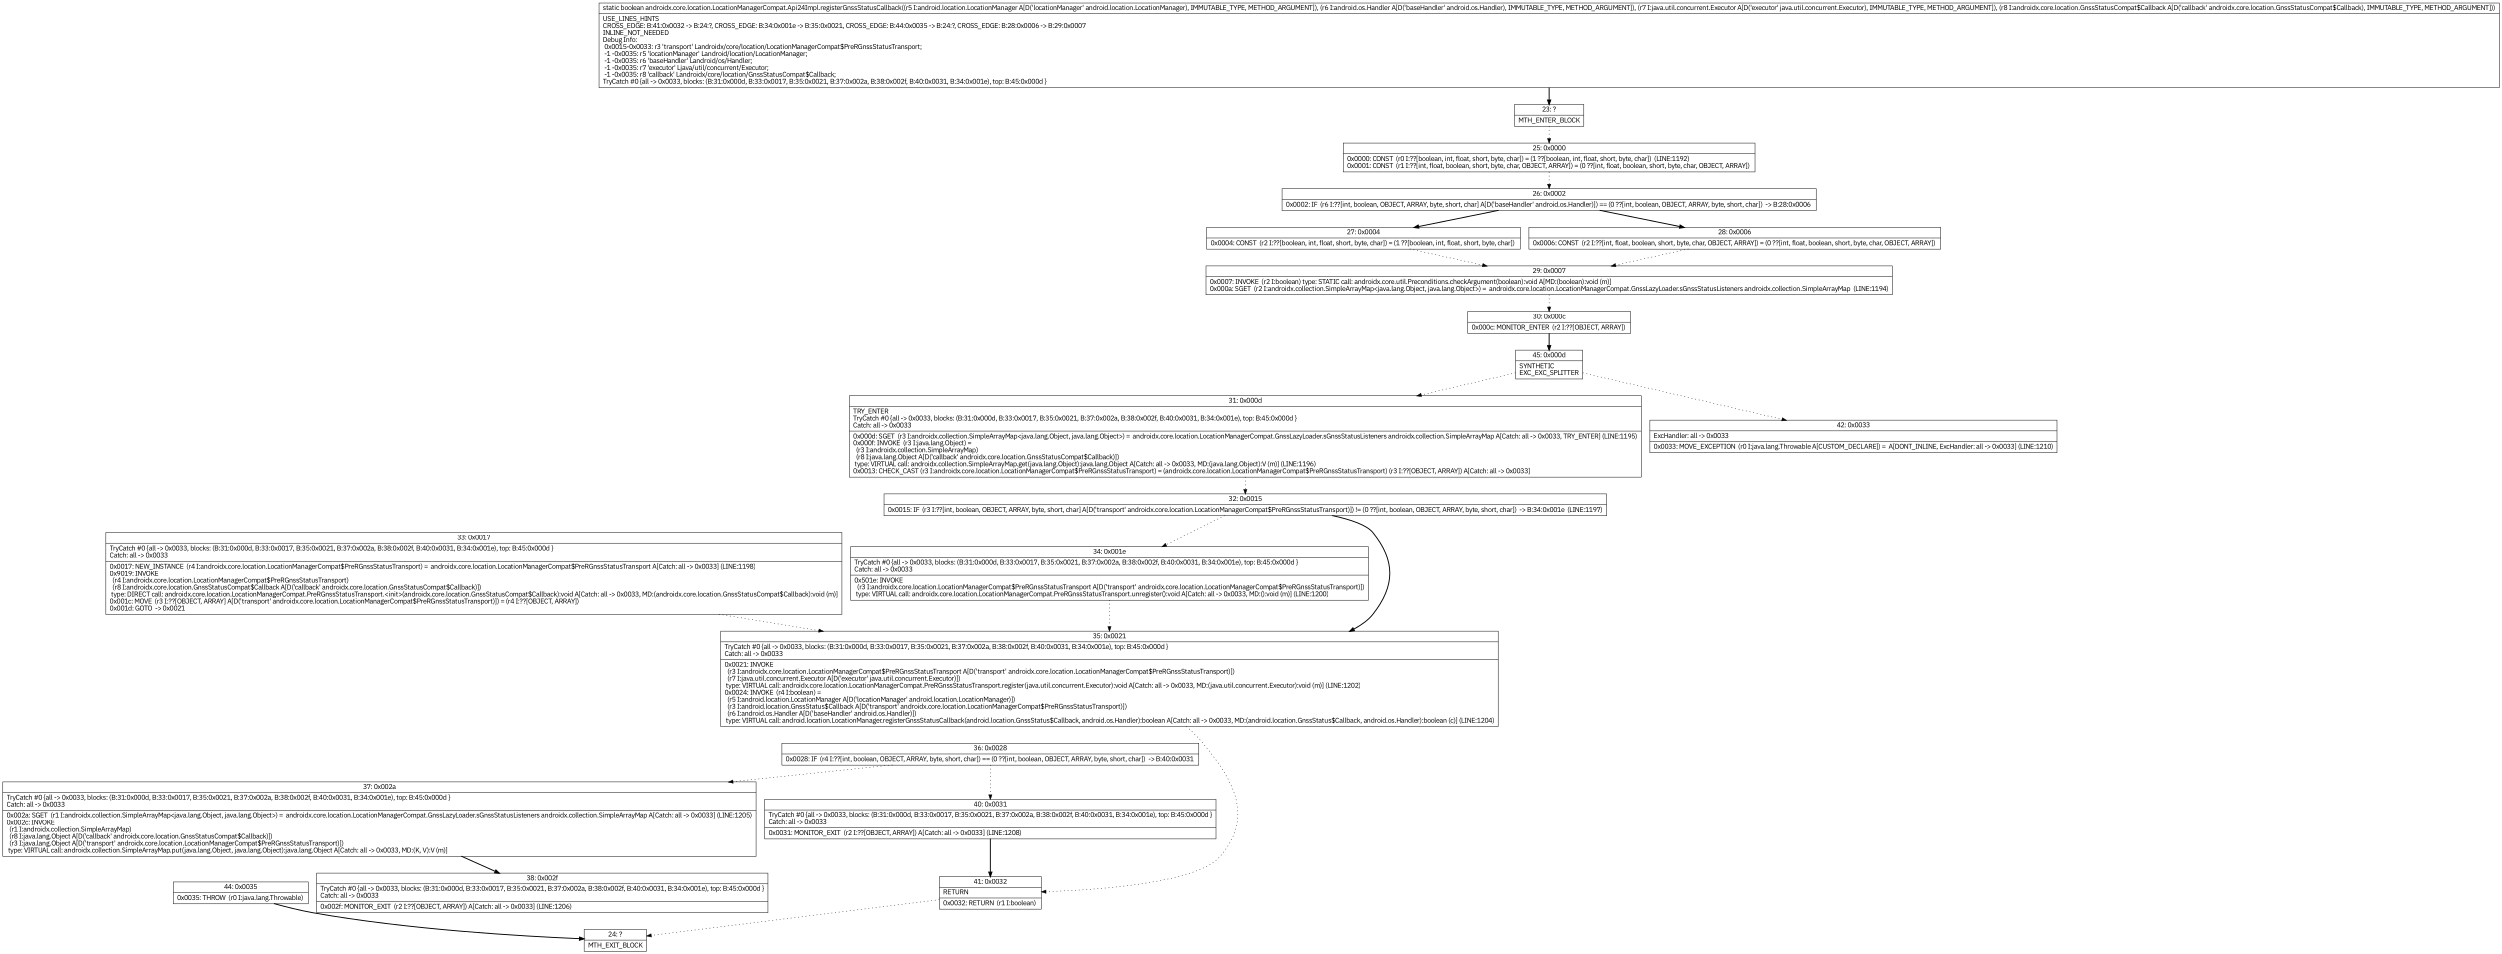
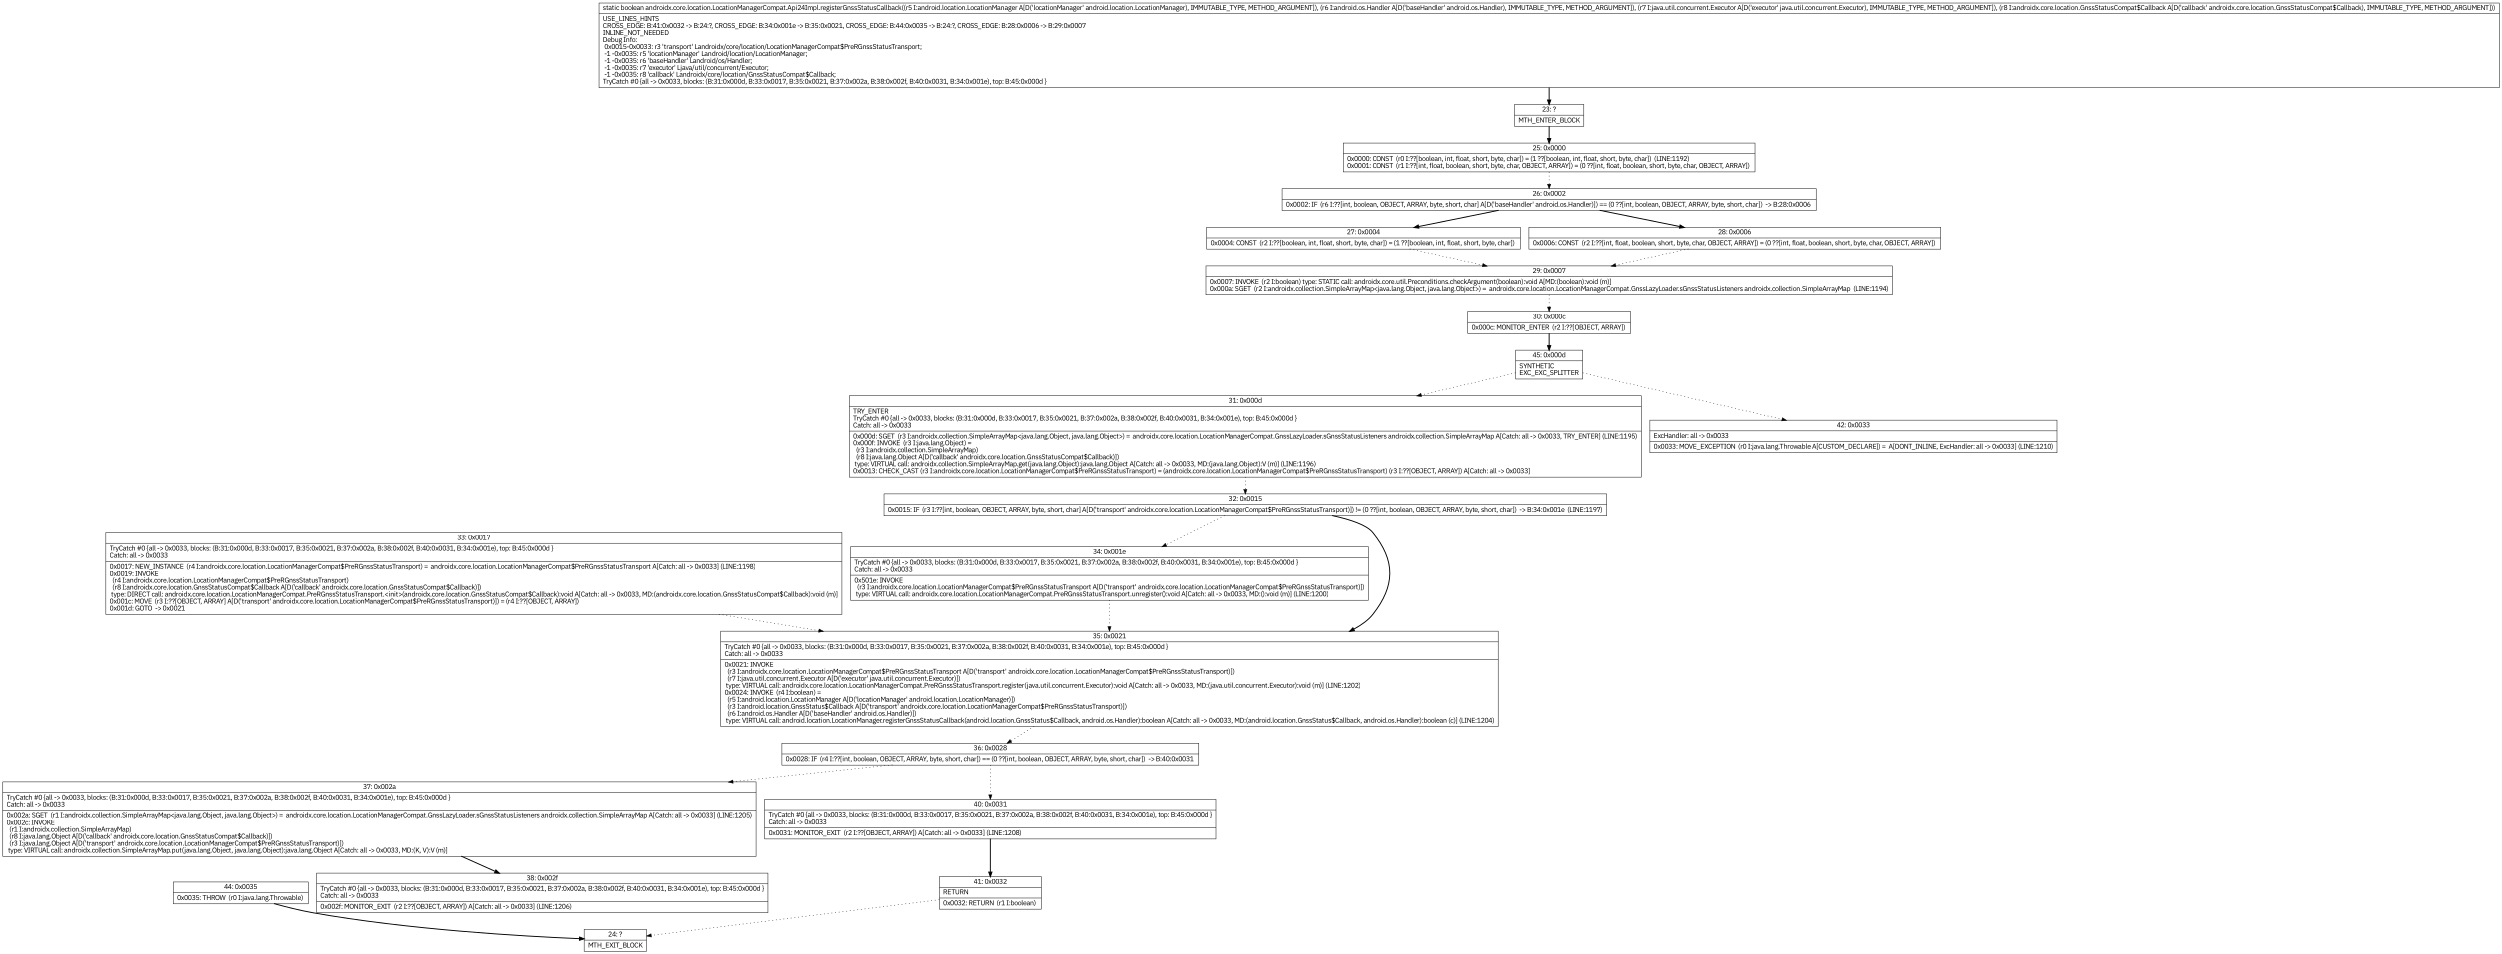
  digraph {
    fontname="IBM Plex Sans"
    node [fontname="IBM Plex Sans" shape=record]
    edge [fontname="IBM Plex Sans" style=dotted]
    n1 [label="{23\:\ ?|MTH_ENTER_BLOCK\l}"]
    n2 [label="{25\:\ 0x0000|0x0000: CONST  (r0 I:??[boolean, int, float, short, byte, char]) = (1 ??[boolean, int, float, short, byte, char])  (LINE:1192)\l0x0001: CONST  (r1 I:??[int, float, boolean, short, byte, char, OBJECT, ARRAY]) = (0 ??[int, float, boolean, short, byte, char, OBJECT, ARRAY]) \l}"]
    n3 [label="{26\:\ 0x0002|0x0002: IF  (r6 I:??[int, boolean, OBJECT, ARRAY, byte, short, char] A[D('baseHandler' android.os.Handler)]) == (0 ??[int, boolean, OBJECT, ARRAY, byte, short, char])  \-\> B:28:0x0006 \l}"]
    n4 [label="{27\:\ 0x0004|0x0004: CONST  (r2 I:??[boolean, int, float, short, byte, char]) = (1 ??[boolean, int, float, short, byte, char]) \l}"]
    n5 [label="{28\:\ 0x0006|0x0006: CONST  (r2 I:??[int, float, boolean, short, byte, char, OBJECT, ARRAY]) = (0 ??[int, float, boolean, short, byte, char, OBJECT, ARRAY]) \l}"]
    n6 [label="{29\:\ 0x0007|0x0007: INVOKE  (r2 I:boolean) type: STATIC call: androidx.core.util.Preconditions.checkArgument(boolean):void A[MD:(boolean):void (m)]\l0x000a: SGET  (r2 I:androidx.collection.SimpleArrayMap\<java.lang.Object, java.lang.Object\>) =  androidx.core.location.LocationManagerCompat.GnssLazyLoader.sGnssStatusListeners androidx.collection.SimpleArrayMap  (LINE:1194)\l}"]
    n7 [label="{30\:\ 0x000c|0x000c: MONITOR_ENTER  (r2 I:??[OBJECT, ARRAY]) \l}"]
    n8 [label="{45\:\ 0x000d|SYNTHETIC\lEXC_EXC_SPLITTER\l}"]
    n9 [label="{31\:\ 0x000d|TRY_ENTER\lTryCatch #0 \{all \-\> 0x0033, blocks: (B:31:0x000d, B:33:0x0017, B:35:0x0021, B:37:0x002a, B:38:0x002f, B:40:0x0031, B:34:0x001e), top: B:45:0x000d \}\lCatch: all \-\> 0x0033\l|0x000d: SGET  (r3 I:androidx.collection.SimpleArrayMap\<java.lang.Object, java.lang.Object\>) =  androidx.core.location.LocationManagerCompat.GnssLazyLoader.sGnssStatusListeners androidx.collection.SimpleArrayMap A[Catch: all \-\> 0x0033, TRY_ENTER] (LINE:1195)\l0x000f: INVOKE  (r3 I:java.lang.Object) = \l  (r3 I:androidx.collection.SimpleArrayMap)\l  (r8 I:java.lang.Object A[D('callback' androidx.core.location.GnssStatusCompat$Callback)])\l type: VIRTUAL call: androidx.collection.SimpleArrayMap.get(java.lang.Object):java.lang.Object A[Catch: all \-\> 0x0033, MD:(java.lang.Object):V (m)] (LINE:1196)\l0x0013: CHECK_CAST (r3 I:androidx.core.location.LocationManagerCompat$PreRGnssStatusTransport) = (androidx.core.location.LocationManagerCompat$PreRGnssStatusTransport) (r3 I:??[OBJECT, ARRAY]) A[Catch: all \-\> 0x0033]\l}"]
    n10 [label="{42\:\ 0x0033|ExcHandler: all \-\> 0x0033\l|0x0033: MOVE_EXCEPTION  (r0 I:java.lang.Throwable A[CUSTOM_DECLARE]) =  A[DONT_INLINE, ExcHandler: all \-\> 0x0033] (LINE:1210)\l}"]
    n11 [label="{32\:\ 0x0015|0x0015: IF  (r3 I:??[int, boolean, OBJECT, ARRAY, byte, short, char] A[D('transport' androidx.core.location.LocationManagerCompat$PreRGnssStatusTransport)]) != (0 ??[int, boolean, OBJECT, ARRAY, byte, short, char])  \-\> B:34:0x001e  (LINE:1197)\l}"]
    n12 [label="{34\:\ 0x001e|TryCatch #0 \{all \-\> 0x0033, blocks: (B:31:0x000d, B:33:0x0017, B:35:0x0021, B:37:0x002a, B:38:0x002f, B:40:0x0031, B:34:0x001e), top: B:45:0x000d \}\lCatch: all \-\> 0x0033\l|0x501e: INVOKE  \l  (r3 I:androidx.core.location.LocationManagerCompat$PreRGnssStatusTransport A[D('transport' androidx.core.location.LocationManagerCompat$PreRGnssStatusTransport)])\l type: VIRTUAL call: androidx.core.location.LocationManagerCompat.PreRGnssStatusTransport.unregister():void A[Catch: all \-\> 0x0033, MD:():void (m)] (LINE:1200)\l}"]
    n13 [label="{35\:\ 0x0021|TryCatch #0 \{all \-\> 0x0033, blocks: (B:31:0x000d, B:33:0x0017, B:35:0x0021, B:37:0x002a, B:38:0x002f, B:40:0x0031, B:34:0x001e), top: B:45:0x000d \}\lCatch: all \-\> 0x0033\l|0x0021: INVOKE  \l  (r3 I:androidx.core.location.LocationManagerCompat$PreRGnssStatusTransport A[D('transport' androidx.core.location.LocationManagerCompat$PreRGnssStatusTransport)])\l  (r7 I:java.util.concurrent.Executor A[D('executor' java.util.concurrent.Executor)])\l type: VIRTUAL call: androidx.core.location.LocationManagerCompat.PreRGnssStatusTransport.register(java.util.concurrent.Executor):void A[Catch: all \-\> 0x0033, MD:(java.util.concurrent.Executor):void (m)] (LINE:1202)\l0x0024: INVOKE  (r4 I:boolean) = \l  (r5 I:android.location.LocationManager A[D('locationManager' android.location.LocationManager)])\l  (r3 I:android.location.GnssStatus$Callback A[D('transport' androidx.core.location.LocationManagerCompat$PreRGnssStatusTransport)])\l  (r6 I:android.os.Handler A[D('baseHandler' android.os.Handler)])\l type: VIRTUAL call: android.location.LocationManager.registerGnssStatusCallback(android.location.GnssStatus$Callback, android.os.Handler):boolean A[Catch: all \-\> 0x0033, MD:(android.location.GnssStatus$Callback, android.os.Handler):boolean (c)] (LINE:1204)\l}"]
-   n14 [label="{33\:\ 0x0017|TryCatch #0 \{all \-\> 0x0033, blocks: (B:31:0x000d, B:33:0x0017, B:35:0x0021, B:37:0x002a, B:38:0x002f, B:40:0x0031, B:34:0x001e), top: B:45:0x000d \}\lCatch: all \-\> 0x0033\l|0x0017: NEW_INSTANCE  (r4 I:androidx.core.location.LocationManagerCompat$PreRGnssStatusTransport) =  androidx.core.location.LocationManagerCompat$PreRGnssStatusTransport A[Catch: all \-\> 0x0033] (LINE:1198)\l0x9019: INVOKE  \l  (r4 I:androidx.core.location.LocationManagerCompat$PreRGnssStatusTransport)\l  (r8 I:androidx.core.location.GnssStatusCompat$Callback A[D('callback' androidx.core.location.GnssStatusCompat$Callback)])\l type: DIRECT call: androidx.core.location.LocationManagerCompat.PreRGnssStatusTransport.\<init\>(androidx.core.location.GnssStatusCompat$Callback):void A[Catch: all \-\> 0x0033, MD:(androidx.core.location.GnssStatusCompat$Callback):void (m)]\l0x001c: MOVE  (r3 I:??[OBJECT, ARRAY] A[D('transport' androidx.core.location.LocationManagerCompat$PreRGnssStatusTransport)]) = (r4 I:??[OBJECT, ARRAY]) \l0x001d: GOTO  \-\> 0x0021 \l}"]
+   n14 [label="{33\:\ 0x0017|TryCatch #0 \{all \-\> 0x0033, blocks: (B:31:0x000d, B:33:0x0017, B:35:0x0021, B:37:0x002a, B:38:0x002f, B:40:0x0031, B:34:0x001e), top: B:45:0x000d \}\lCatch: all \-\> 0x0033\l|0x0017: NEW_INSTANCE  (r4 I:androidx.core.location.LocationManagerCompat$PreRGnssStatusTransport) =  androidx.core.location.LocationManagerCompat$PreRGnssStatusTransport A[Catch: all \-\> 0x0033] (LINE:1198)\l0x0019: INVOKE  \l  (r4 I:androidx.core.location.LocationManagerCompat$PreRGnssStatusTransport)\l  (r8 I:androidx.core.location.GnssStatusCompat$Callback A[D('callback' androidx.core.location.GnssStatusCompat$Callback)])\l type: DIRECT call: androidx.core.location.LocationManagerCompat.PreRGnssStatusTransport.\<init\>(androidx.core.location.GnssStatusCompat$Callback):void A[Catch: all \-\> 0x0033, MD:(androidx.core.location.GnssStatusCompat$Callback):void (m)]\l0x001c: MOVE  (r3 I:??[OBJECT, ARRAY] A[D('transport' androidx.core.location.LocationManagerCompat$PreRGnssStatusTransport)]) = (r4 I:??[OBJECT, ARRAY]) \l0x001d: GOTO  \-\> 0x0021 \l}"]
    n15 [label="{36\:\ 0x0028|0x0028: IF  (r4 I:??[int, boolean, OBJECT, ARRAY, byte, short, char]) == (0 ??[int, boolean, OBJECT, ARRAY, byte, short, char])  \-\> B:40:0x0031 \l}"]
    n16 [label="{37\:\ 0x002a|TryCatch #0 \{all \-\> 0x0033, blocks: (B:31:0x000d, B:33:0x0017, B:35:0x0021, B:37:0x002a, B:38:0x002f, B:40:0x0031, B:34:0x001e), top: B:45:0x000d \}\lCatch: all \-\> 0x0033\l|0x002a: SGET  (r1 I:androidx.collection.SimpleArrayMap\<java.lang.Object, java.lang.Object\>) =  androidx.core.location.LocationManagerCompat.GnssLazyLoader.sGnssStatusListeners androidx.collection.SimpleArrayMap A[Catch: all \-\> 0x0033] (LINE:1205)\l0x002c: INVOKE  \l  (r1 I:androidx.collection.SimpleArrayMap)\l  (r8 I:java.lang.Object A[D('callback' androidx.core.location.GnssStatusCompat$Callback)])\l  (r3 I:java.lang.Object A[D('transport' androidx.core.location.LocationManagerCompat$PreRGnssStatusTransport)])\l type: VIRTUAL call: androidx.collection.SimpleArrayMap.put(java.lang.Object, java.lang.Object):java.lang.Object A[Catch: all \-\> 0x0033, MD:(K, V):V (m)]\l}"]
    n17 [label="{40\:\ 0x0031|TryCatch #0 \{all \-\> 0x0033, blocks: (B:31:0x000d, B:33:0x0017, B:35:0x0021, B:37:0x002a, B:38:0x002f, B:40:0x0031, B:34:0x001e), top: B:45:0x000d \}\lCatch: all \-\> 0x0033\l|0x0031: MONITOR_EXIT  (r2 I:??[OBJECT, ARRAY]) A[Catch: all \-\> 0x0033] (LINE:1208)\l}"]
    n18 [label="{38\:\ 0x002f|TryCatch #0 \{all \-\> 0x0033, blocks: (B:31:0x000d, B:33:0x0017, B:35:0x0021, B:37:0x002a, B:38:0x002f, B:40:0x0031, B:34:0x001e), top: B:45:0x000d \}\lCatch: all \-\> 0x0033\l|0x002f: MONITOR_EXIT  (r2 I:??[OBJECT, ARRAY]) A[Catch: all \-\> 0x0033] (LINE:1206)\l}"]
    n19 [label="{41\:\ 0x0032|RETURN\l|0x0032: RETURN  (r1 I:boolean) \l}"]
    n20 [label="{24\:\ ?|MTH_EXIT_BLOCK\l}"]
    n21 [label="{44\:\ 0x0035|0x0035: THROW  (r0 I:java.lang.Throwable) \l}"]
    n22 [label="{static boolean androidx.core.location.LocationManagerCompat.Api24Impl.registerGnssStatusCallback((r5 I:android.location.LocationManager A[D('locationManager' android.location.LocationManager), IMMUTABLE_TYPE, METHOD_ARGUMENT]), (r6 I:android.os.Handler A[D('baseHandler' android.os.Handler), IMMUTABLE_TYPE, METHOD_ARGUMENT]), (r7 I:java.util.concurrent.Executor A[D('executor' java.util.concurrent.Executor), IMMUTABLE_TYPE, METHOD_ARGUMENT]), (r8 I:androidx.core.location.GnssStatusCompat$Callback A[D('callback' androidx.core.location.GnssStatusCompat$Callback), IMMUTABLE_TYPE, METHOD_ARGUMENT]))  | USE_LINES_HINTS\lCROSS_EDGE: B:41:0x0032 \-\> B:24:?, CROSS_EDGE: B:34:0x001e \-\> B:35:0x0021, CROSS_EDGE: B:44:0x0035 \-\> B:24:?, CROSS_EDGE: B:28:0x0006 \-\> B:29:0x0007\lINLINE_NOT_NEEDED\lDebug Info:\l  0x0015\-0x0033: r3 'transport' Landroidx\/core\/location\/LocationManagerCompat$PreRGnssStatusTransport;\l  \-1 \-0x0035: r5 'locationManager' Landroid\/location\/LocationManager;\l  \-1 \-0x0035: r6 'baseHandler' Landroid\/os\/Handler;\l  \-1 \-0x0035: r7 'executor' Ljava\/util\/concurrent\/Executor;\l  \-1 \-0x0035: r8 'callback' Landroidx\/core\/location\/GnssStatusCompat$Callback;\lTryCatch #0 \{all \-\> 0x0033, blocks: (B:31:0x000d, B:33:0x0017, B:35:0x0021, B:37:0x002a, B:38:0x002f, B:40:0x0031, B:34:0x001e), top: B:45:0x000d \}\l}"]
-   n1 -> n2
+   n1 -> n2 [style=bold]
    n2 -> n3
    n3 -> n4 [style=bold]
    n3 -> n5 [style=bold]
    n4 -> n6
    n5 -> n6
    n6 -> n7
    n7 -> n8 [style=bold]
    n8 -> n9
    n8 -> n10
    n9 -> n11
    n11 -> n12
    n11 -> n13 [style=bold]
    n12 -> n13
-   n13 -> n19
+   n13 -> n15
    n14 -> n13
    n15 -> n16
    n15 -> n17
    n16 -> n18 [style=bold]
    n17 -> n19 [style=bold]
    n19 -> n20
    n21 -> n20 [style=bold]
    n22 -> n1 [style=bold]
  }
